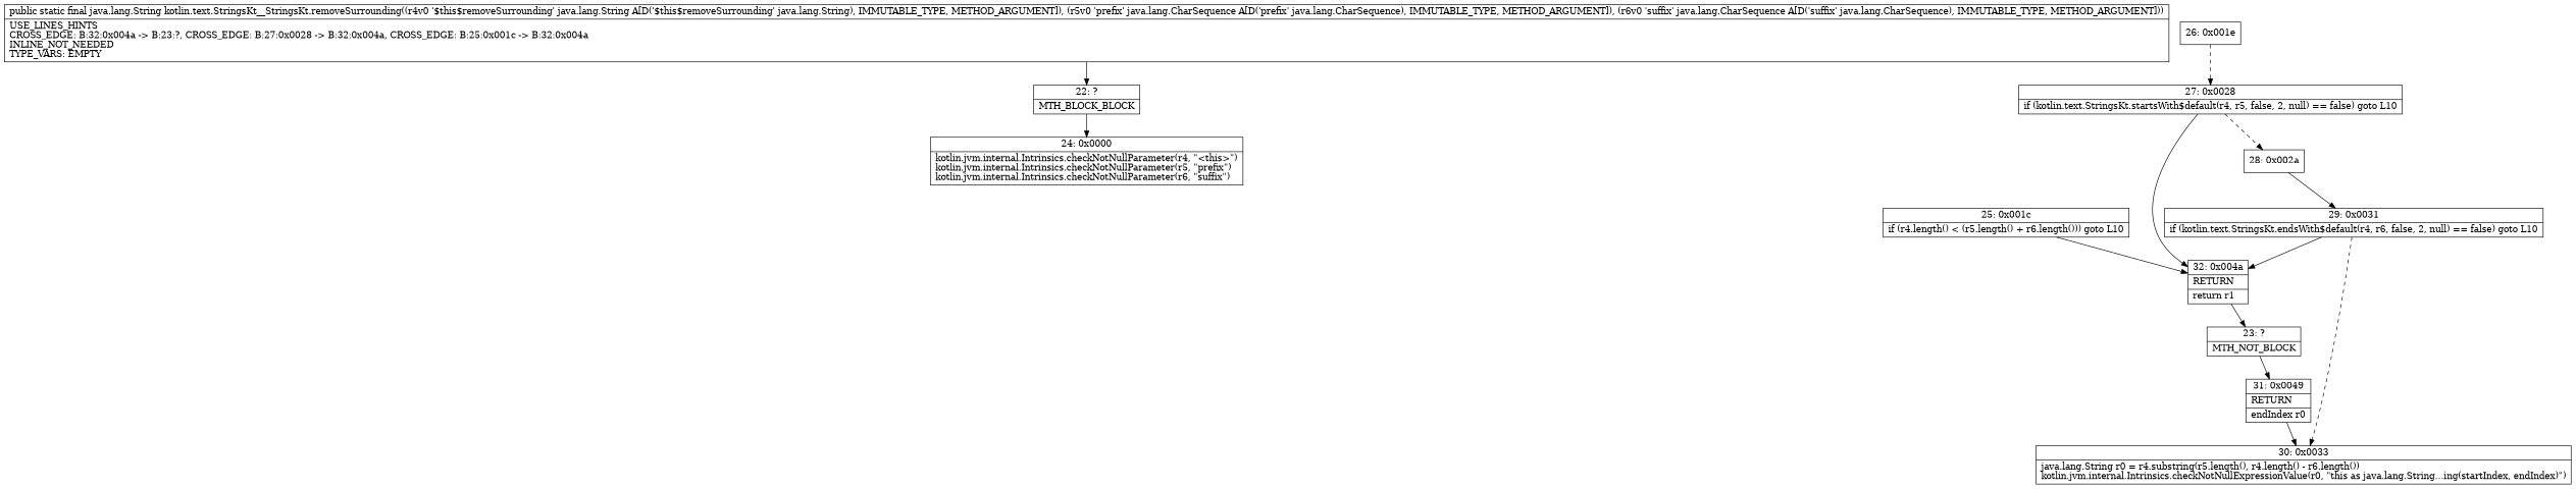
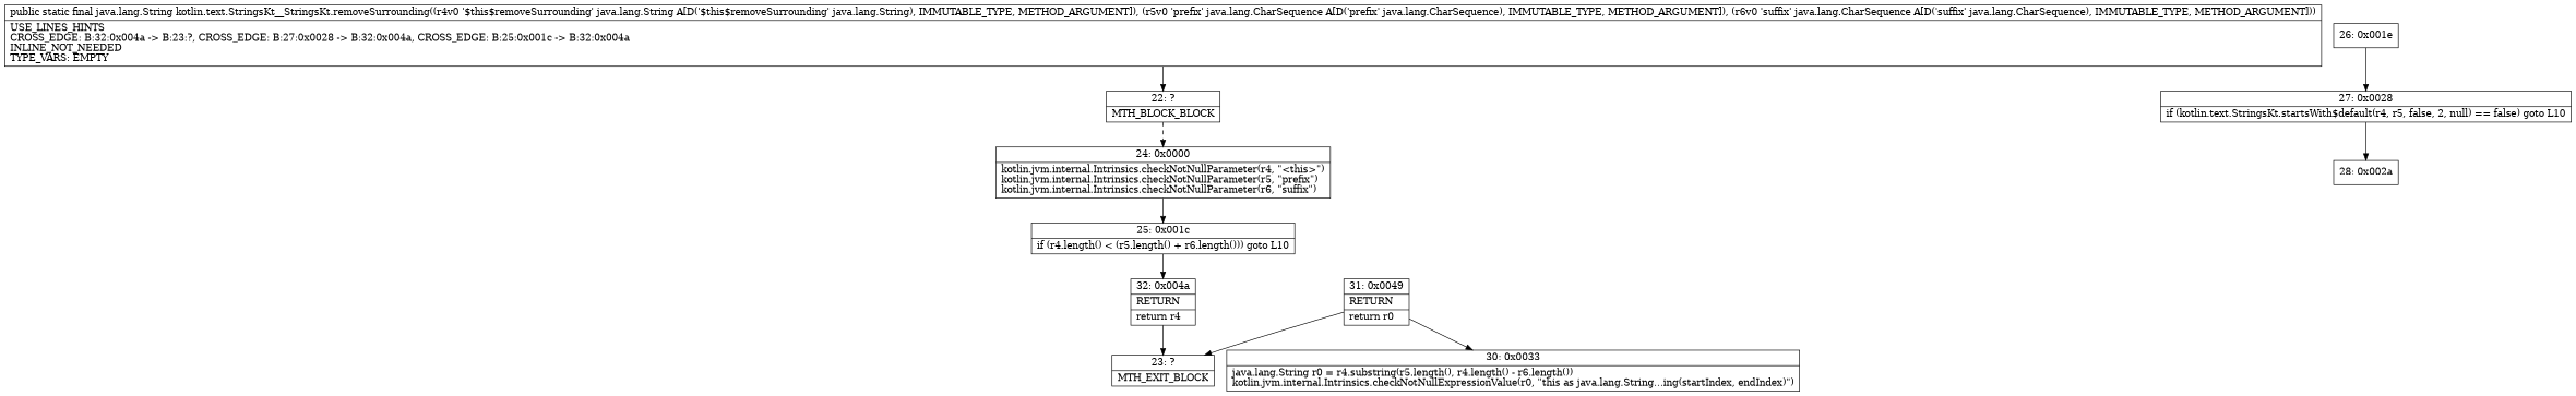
  digraph {
    node [shape=record]
    n1 [label="{22\:\ ?|MTH_BLOCK_BLOCK\l}"]
    n2 [label="{24\:\ 0x0000|kotlin.jvm.internal.Intrinsics.checkNotNullParameter(r4, \"\<this\>\")\lkotlin.jvm.internal.Intrinsics.checkNotNullParameter(r5, \"prefix\")\lkotlin.jvm.internal.Intrinsics.checkNotNullParameter(r6, \"suffix\")\l}"]
    n3 [label="{25\:\ 0x001c|if (r4.length() \< (r5.length() + r6.length())) goto L10\l}"]
-   n4 [label="{32\:\ 0x004a|RETURN\l|return r1\l}"]
+   n4 [label="{32\:\ 0x004a|RETURN\l|return r4\l}"]
    n5 [label="{26\:\ 0x001e}"]
    n6 [label="{27\:\ 0x0028|if (kotlin.text.StringsKt.startsWith$default(r4, r5, false, 2, null) == false) goto L10\l}"]
-   n7 [label="{23\:\ ?|MTH_NOT_BLOCK\l}"]
+   n7 [label="{23\:\ ?|MTH_EXIT_BLOCK\l}"]
    n8 [label="{28\:\ 0x002a}"]
-   n9 [label="{29\:\ 0x0031|if (kotlin.text.StringsKt.endsWith$default(r4, r6, false, 2, null) == false) goto L10\l}"]
    n10 [label="{30\:\ 0x0033|java.lang.String r0 = r4.substring(r5.length(), r4.length() \- r6.length())\lkotlin.jvm.internal.Intrinsics.checkNotNullExpressionValue(r0, \"this as java.lang.String…ing(startIndex, endIndex)\")\l}"]
-   n11 [label="{31\:\ 0x0049|RETURN\l|endIndex r0\l}"]
+   n11 [label="{31\:\ 0x0049|RETURN\l|return r0\l}"]
    n12 [label="{public static final java.lang.String kotlin.text.StringsKt__StringsKt.removeSurrounding((r4v0 '$this$removeSurrounding' java.lang.String A[D('$this$removeSurrounding' java.lang.String), IMMUTABLE_TYPE, METHOD_ARGUMENT]), (r5v0 'prefix' java.lang.CharSequence A[D('prefix' java.lang.CharSequence), IMMUTABLE_TYPE, METHOD_ARGUMENT]), (r6v0 'suffix' java.lang.CharSequence A[D('suffix' java.lang.CharSequence), IMMUTABLE_TYPE, METHOD_ARGUMENT]))  | USE_LINES_HINTS\lCROSS_EDGE: B:32:0x004a \-\> B:23:?, CROSS_EDGE: B:27:0x0028 \-\> B:32:0x004a, CROSS_EDGE: B:25:0x001c \-\> B:32:0x004a\lINLINE_NOT_NEEDED\lTYPE_VARS: EMPTY\l}"]
-   n1 -> n2
+   n1 -> n2 [style=dashed]
+   n2 -> n3
    n3 -> n4
    n4 -> n7
-   n5 -> n6 [style=dashed]
-   n6 -> n4
-   n6 -> n8 [style=dashed]
-   n8 -> n9
-   n9 -> n4
-   n9 -> n10 [style=dashed]
-   n7 -> n11
+   n5 -> n6
+   n6 -> n8 [style=solid]
+   n11 -> n7
    n11 -> n10
    n12 -> n1
  }
